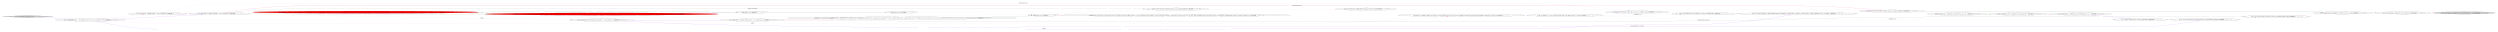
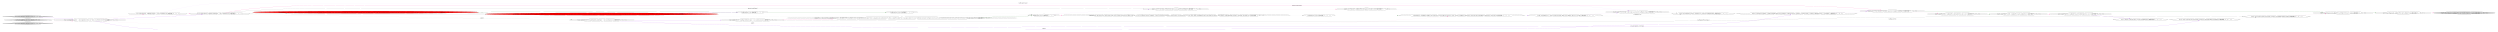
  digraph {
    fontname="Liberation Mono"
    rankdir=LR
    node [fillcolor=white fontname="Liberation Mono" shape=ellipse style=filled]
    edge [color=gray40 fontname="Liberation Mono" style=solid]
    n1 [label="Assert.assertEquals(1200L,loadQueuePeon.getLoadQueueSize())@@@35@@@['0', '0', '1']"]
    n2 [label="Assert.assertEquals(1,loadQueuePeon.getTimedOutSegments().size())@@@36@@@['0', '0', '1']"]
    n3 [label="curator.delete().guaranteed().forPath(loadRequestPath)@@@37@@@['0', '0', '1']"]
    n4 [fillcolor=lightgray label="testFailAssignForNonTimeoutFailures['0', '1', '0']" shape=diamond]
    n5 [label="final DataSegment segment = dataSegmentWithInterval(\"2014-10-22T00:00:00Z/P1D\")@@@3@@@['1', '1', '1']"]
    n6 [label="loadQueuePeon.start()@@@9@@@['1', '1', '1']"]
    n7 [label="loadQueuePeon.loadSegment(segment,new LoadPeonCallback(){@Override public void execute(){segmentLoadedSignal.countDown()delayedSegmentLoadedSignal.countDown()}})@@@22@@@['0', '0', '1']"]
    n8 [label="final CountDownLatch segmentLoadedSignal = new CountDownLatch(1)@@@5@@@['1', '1', '1']"]
    n9 [label="final CountDownLatch loadRequestSignal = new CountDownLatch(1)@@@4@@@['0', '0', '1']"]
    n10 [label="Assert.assertEquals(segment,((SegmentChangeRequestLoad)jsonMapper.readValue(curator.getData().decompressed().forPath(loadRequestPath),)).getSegment())@@@32@@@['0', '0', '1']"]
    n11 [label="loadQueueCache.getListenable().addListener(new PathChildrenCacheListener(){@Override public void childEvent(CuratorFramework client,PathChildrenCacheEvent event){switch (event.getType()) {case CHILD_ADDED:loadRequestSignal.countDown()breakcase CHILD_REMOVED:loadRequestRemoveSignal.countDown()breakdefault:}})@@@10@@@['0', '0', '1']"]
    n12 [label="Assert.assertTrue(timing.forWaiting().awaitLatch(segmentLoadedSignal))@@@14@@@['1', '1', '0']"]
    n13 [label="String loadRequestPath = ZKPaths.makePath(LOAD_QUEUE_PATH,segment.getId().toString())@@@29@@@['0', '0', '1']"]
    n14 [label="Assert.assertTrue(timing.forWaiting().awaitLatch(segmentLoadedSignal))@@@33@@@['1', '1', '1']"]
    n15 [fillcolor=red label="loadQueuePeon = new CuratorLoadQueuePeon(curator,LOAD_QUEUE_PATH,null,Execs.scheduledSingleThreaded(\"test_load_queue_peon_scheduled-%d\"),Execs.singleThreaded(\"test_load_queue_peon-%d\"),new TestDruidCoordinatorConfig(null,null,null,null,new Duration(1),null,null,null,null,null,null,10,new Duration(\"PT1s\")))@@@5@@@['1', '0', '0']"]
    n16 [fillcolor=red label="loadQueuePeon = new CuratorLoadQueuePeon(curator,LOAD_QUEUE_PATH,null,Execs.scheduledSingleThreaded(\"test_load_queue_peon_scheduled-%d\"),Execs.singleThreaded(\"test_load_queue_peon-%d\"),new TestDruidCoordinatorConfig(null,null,null,null,new Duration(1),null,null,null,null,null,null,null,null,10,new Duration(\"PT1s\")))@@@5@@@['0', '1', '0']"]
    n17 [label="final CountDownLatch delayedSegmentLoadedSignal = new CountDownLatch(2)@@@6@@@['0', '0', '1']"]
    n18 [label="Assert.assertTrue(timing.forWaiting().awaitLatch(loadRequestSignal))@@@30@@@['0', '0', '1']"]
+   n19 [label="loadQueueCache.start()@@@21@@@['0', '0', '1']"]
    n20 [label="Assert.assertEquals(0,loadQueuePeon.getSegmentsToLoad().size())@@@15@@@['1', '1', '0']"]
    n21 [label="Assert.assertEquals(1,loadQueuePeon.getSegmentsToLoad().size())@@@34@@@['0', '0', '1']"]
    n22 [label="Assert.assertEquals(0,loadQueuePeon.getSegmentsToLoad().size())@@@40@@@['1', '1', '1']"]
+   n23 [fillcolor=lightgray label="testFailAssignForLoadDropTimeout['0', '0', '1']" shape=diamond]
    n24 [label="loadQueuePeon.start()@@@6@@@['1', '1', '0']"]
    n25 [label="loadQueueCache.start()@@@7@@@['1', '1', '0']"]
    n26 [label="Assert.assertNotNull(curator.checkExists().forPath(loadRequestPath))@@@31@@@['0', '0', '1']"]
    n27 [label="Assert.assertTrue(timing.forWaiting().awaitLatch(delayedSegmentLoadedSignal))@@@38@@@['0', '0', '1']"]
    n28 [label="Assert.assertTrue(timing.forWaiting().awaitLatch(loadRequestRemoveSignal))@@@39@@@['0', '0', '1']"]
    n29 [label="final CountDownLatch loadRequestRemoveSignal = new CountDownLatch(1)@@@7@@@['0', '0', '1']"]
    n30 [label="loadQueuePeon = new CuratorLoadQueuePeon(curator,LOAD_QUEUE_PATH,jsonMapper,Execs.scheduledSingleThreaded(\"test_load_queue_peon_scheduled-%d\"),Execs.singleThreaded(\"test_load_queue_peon-%d\"),new TestDruidCoordinatorConfig(null,null,null,null,new Duration(1),null,null,null,null,null,null,10,new Duration(\"PT1s\")))@@@8@@@['0', '0', '1']"]
    n31 [label="Assert.assertEquals(0L,loadQueuePeon.getLoadQueueSize())@@@41@@@['0', '0', '1']"]
+   n32 [fillcolor=lightgray label="testFailAssignForNonTimeoutFailures['1', '0', '0']" shape=diamond]
    n33 [fillcolor=lightgray label="Assert.assertEquals(0,loadQueuePeon.getTimedOutSegments().size())@@@42@@@['0', '0', '1']"]
    n1 -> n2 [color=deeppink]
    n2 -> n3 [color=purple]
    n3 -> n27 [style=dotted]
    n4 -> n5 [color=purple]
    n5 -> n6 [label=segment style=dotted]
    n5 -> n7 [color=deeppink label=segment style=dotted]
    n5 -> n8 [color=purple]
    n5 -> n9 [color=deeppink style=dotted]
    n5 -> n10 [color=purple label=segment]
    n6 -> n11 [color=deeppink]
    n6 -> n12 [color=purple style=dotted]
    n7 -> n13 [color=purple]
    n8 -> n12 [label=segmentLoadedSignal]
    n8 -> n14 [color=deeppink label=segmentLoadedSignal]
    n8 -> n15 [style=dotted]
    n8 -> n16
    n8 -> n17 [color=darkgreen style=dotted]
    n9 -> n8 [color=deeppink]
    n9 -> n18 [color=purple label=loadRequestSignal style=dotted]
    n10 -> n14 [color=purple style=dotted]
+   n11 -> n19 [style=dotted]
    n12 -> n20 [color=deeppink style=dotted]
    n13 -> n3 [label=loadRequestPath style=dotted]
    n13 -> n18 [color=purple style=dotted]
    n13 -> n26 [label=loadRequestPath style=dotted]
    n14 -> n21 [color=deeppink style=dotted]
    n14 -> n22 [color=darkgreen]
    n15 -> n16 [label=0]
    n15 -> n24 [color=darkgreen]
    n16 -> n24 [color=purple]
    n17 -> n27 [color=purple label=delayedSegmentLoadedSignal]
    n17 -> n29 [color=purple]
    n18 -> n26 [style=dotted]
+   n19 -> n7 [color=darkgreen style=dotted]
    n20 -> n14 [color=purple style=dotted]
    n21 -> n1 [color=darkgreen]
    n22 -> n31 [color=darkgreen]
+   n23 -> n5
    n24 -> n25 [color=darkgreen]
    n25 -> n6 [style=dotted]
    n26 -> n10 [style=dotted]
    n27 -> n28 [style=dotted]
    n28 -> n22 [color=deeppink style=dotted]
    n29 -> n28 [label=loadRequestRemoveSignal]
    n29 -> n30 [color=deeppink]
    n30 -> n6 [color=darkgreen]
    n31 -> n33 [color=deeppink style=dotted]
+   n32 -> n5 [color=deeppink style=dotted]
  }
